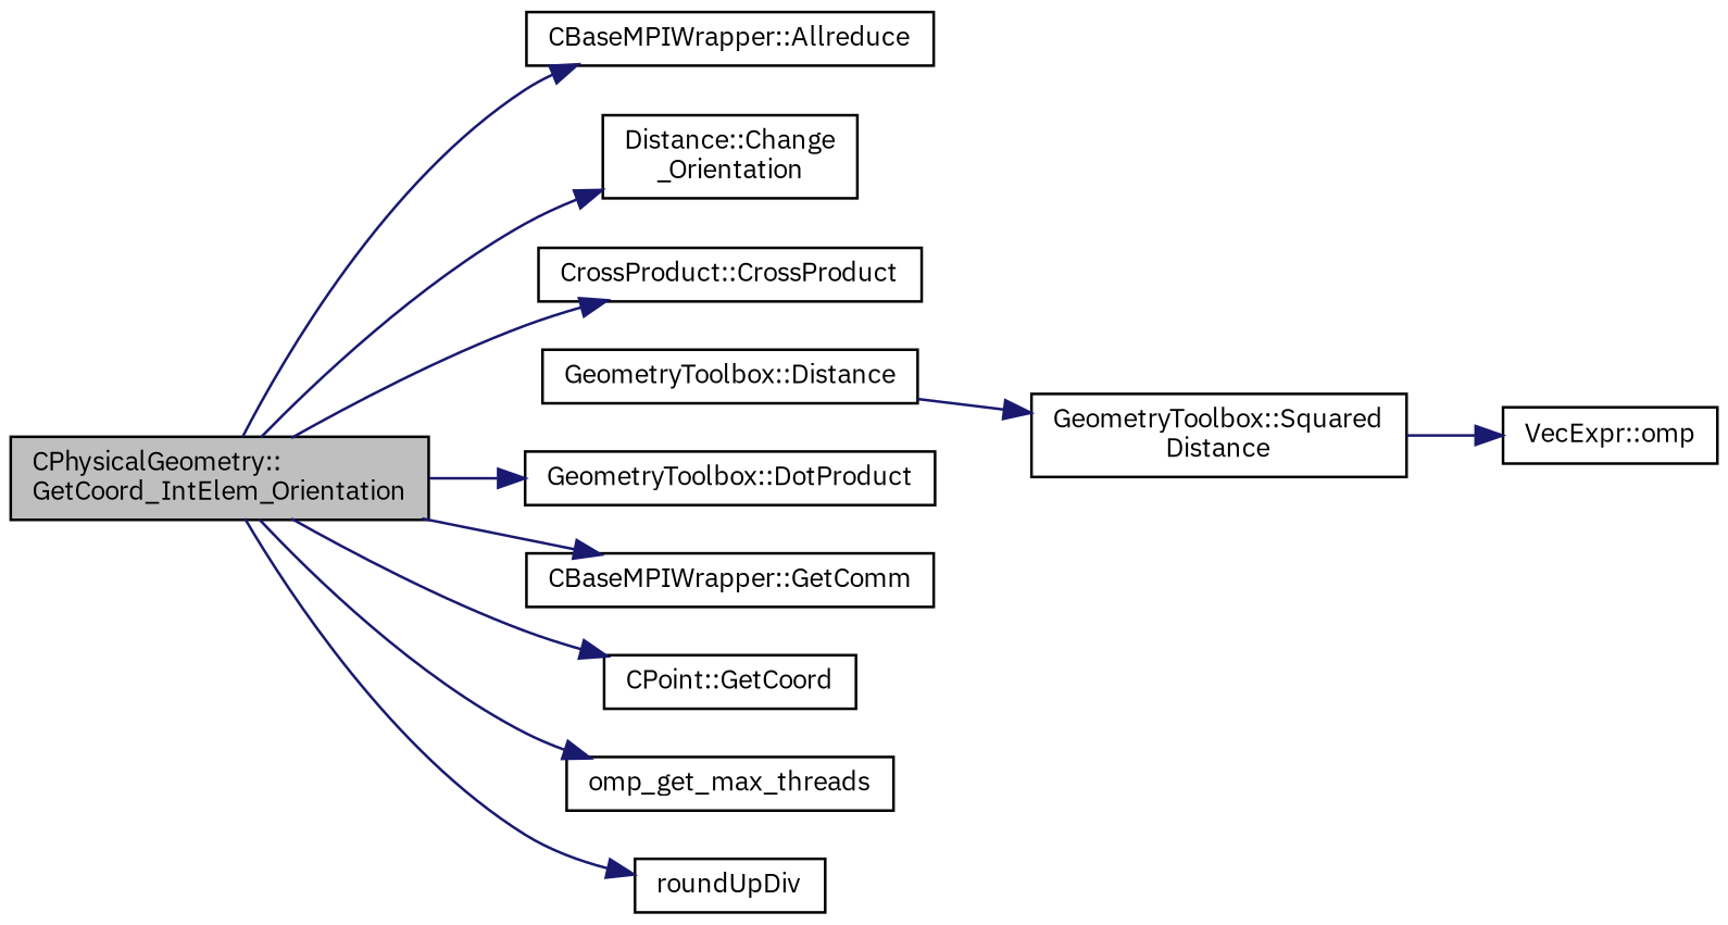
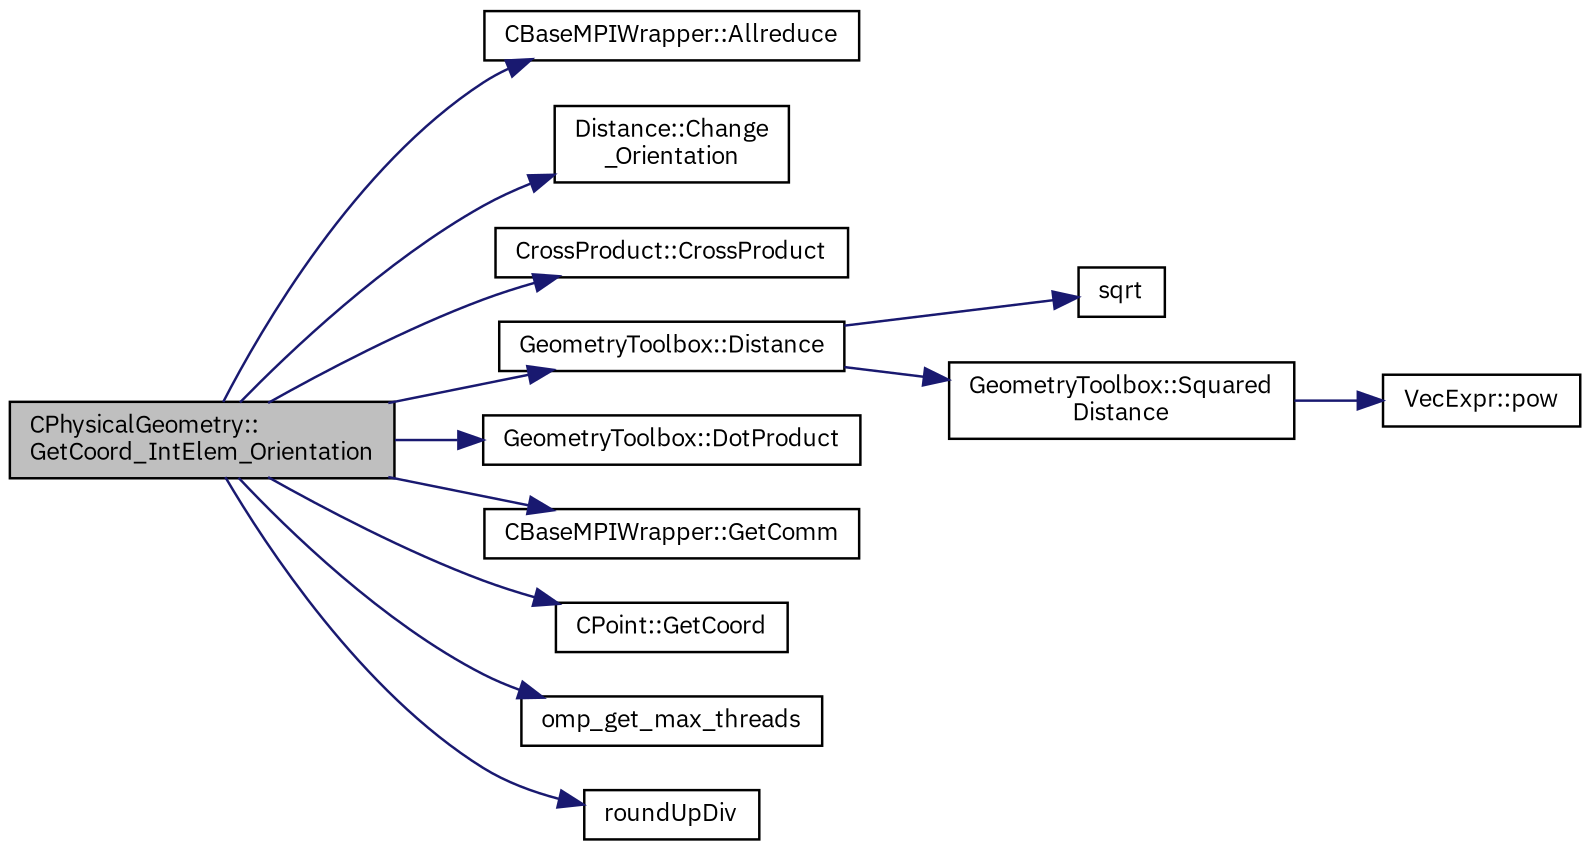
  digraph {
    fontname="IBM Plex Sans"
    rankdir=LR
    node [color=black fillcolor=white fontname="IBM Plex Sans" fontsize=10 shape=record style=filled]
    edge [color=midnightblue fontname="IBM Plex Sans" fontsize=10 labelfontname=Helvetica labelfontsize=10 style=solid]
    n1 [fillcolor=grey75 fontcolor=black height=0.2 label="CPhysicalGeometry::\lGetCoord_IntElem_Orientation" width=0.4]
    n2 [height=0.2 label="CBaseMPIWrapper::Allreduce" width=0.4]
    n3 [height=0.2 label="Distance::Change\l_Orientation" width=0.4]
    n4 [height=0.2 label="CrossProduct::CrossProduct" width=0.4]
    n5 [height=0.2 label="GeometryToolbox::Distance" width=0.4]
    n6 [height=0.2 label="GeometryToolbox::DotProduct" width=0.4]
    n7 [height=0.2 label="CBaseMPIWrapper::GetComm" width=0.4]
    n8 [height=0.2 label="CPoint::GetCoord" width=0.4]
    n9 [height=0.2 label=omp_get_max_threads width=0.4]
    n10 [height=0.2 label=roundUpDiv width=0.4]
+   n11 [height=0.2 label=sqrt width=0.4]
    n12 [height=0.2 label="GeometryToolbox::Squared\lDistance" width=0.4]
-   n13 [height=0.2 label="VecExpr::omp" width=0.4]
+   n13 [height=0.2 label="VecExpr::pow" width=0.4]
    n1 -> n2
    n1 -> n3
    n1 -> n4
+   n1 -> n5
    n1 -> n6
    n1 -> n7
    n1 -> n8
    n1 -> n9
    n1 -> n10
+   n5 -> n11
    n5 -> n12
    n12 -> n13
  }
